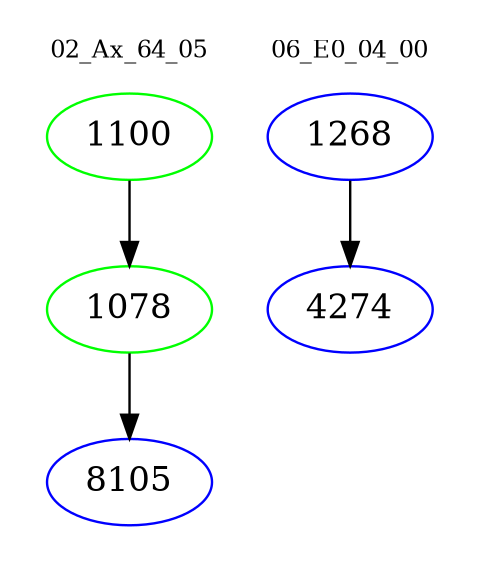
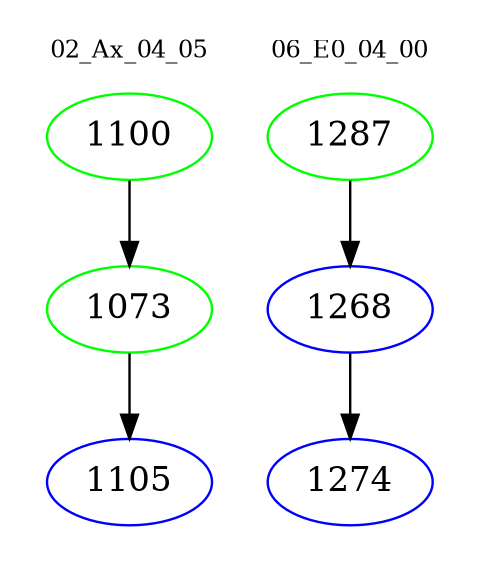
  digraph {
    node [color=green]
    edge [color=black]
    n1 [label=1100]
-   n2 [label=1078]
-   n3 [color=blue label=8105]
+   n2 [label=1073]
+   n3 [color=blue label=1105]
+   n4 [label=1287]
    n5 [color=blue label=1268]
-   n6 [color=blue label=4274]
+   n6 [color=blue label=1274]
    subgraph cluster_1 {
      color=white
      fontsize=10
-     label="02_Ax_64_05"
+     label="02_Ax_04_05"
      n1
      n2
      n3
    }
    subgraph cluster_2 {
      color=white
      fontsize=10
      label="06_E0_04_00"
+     n4
      n5
      n6
    }
    n1 -> n2
    n2 -> n3
+   n4 -> n5
    n5 -> n6
  }
